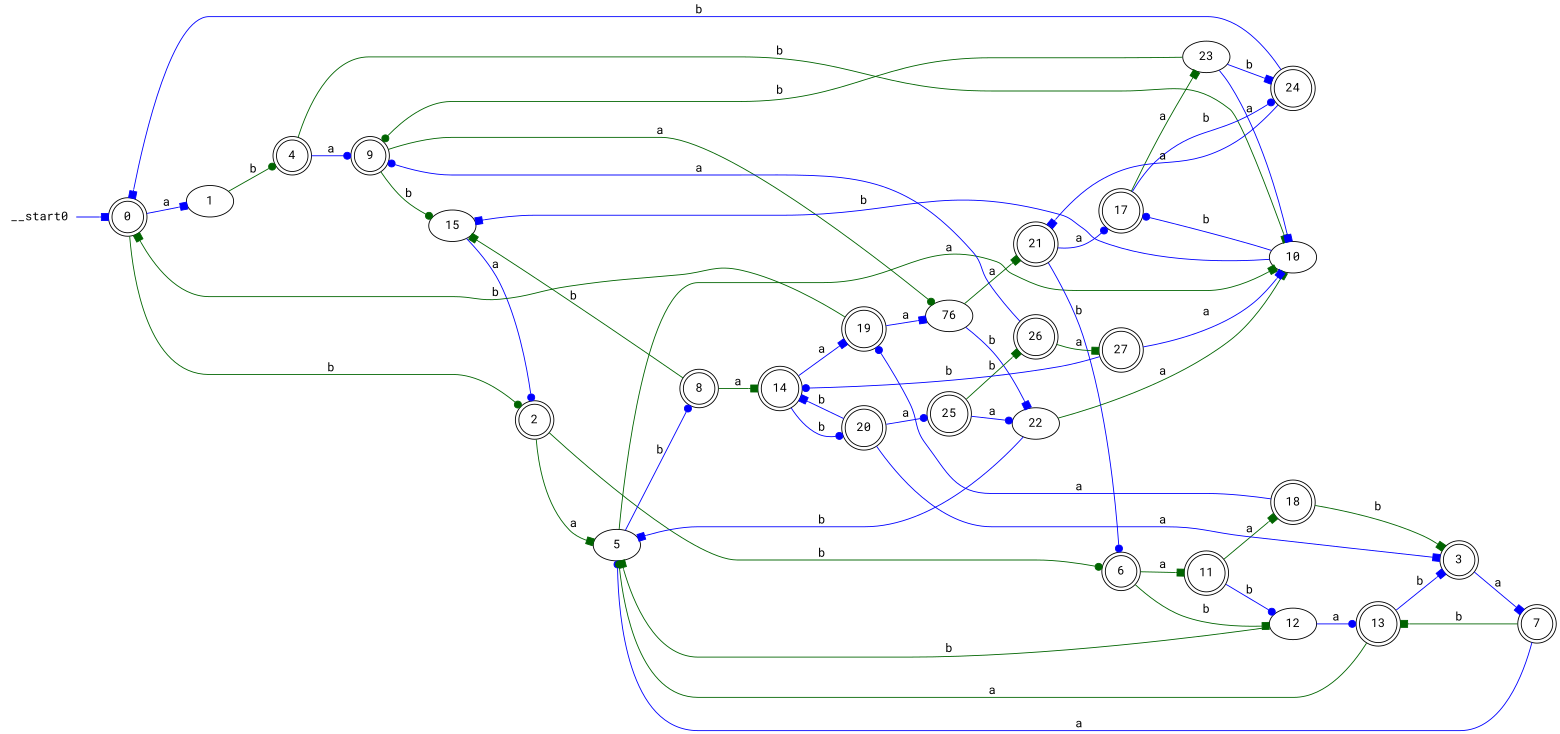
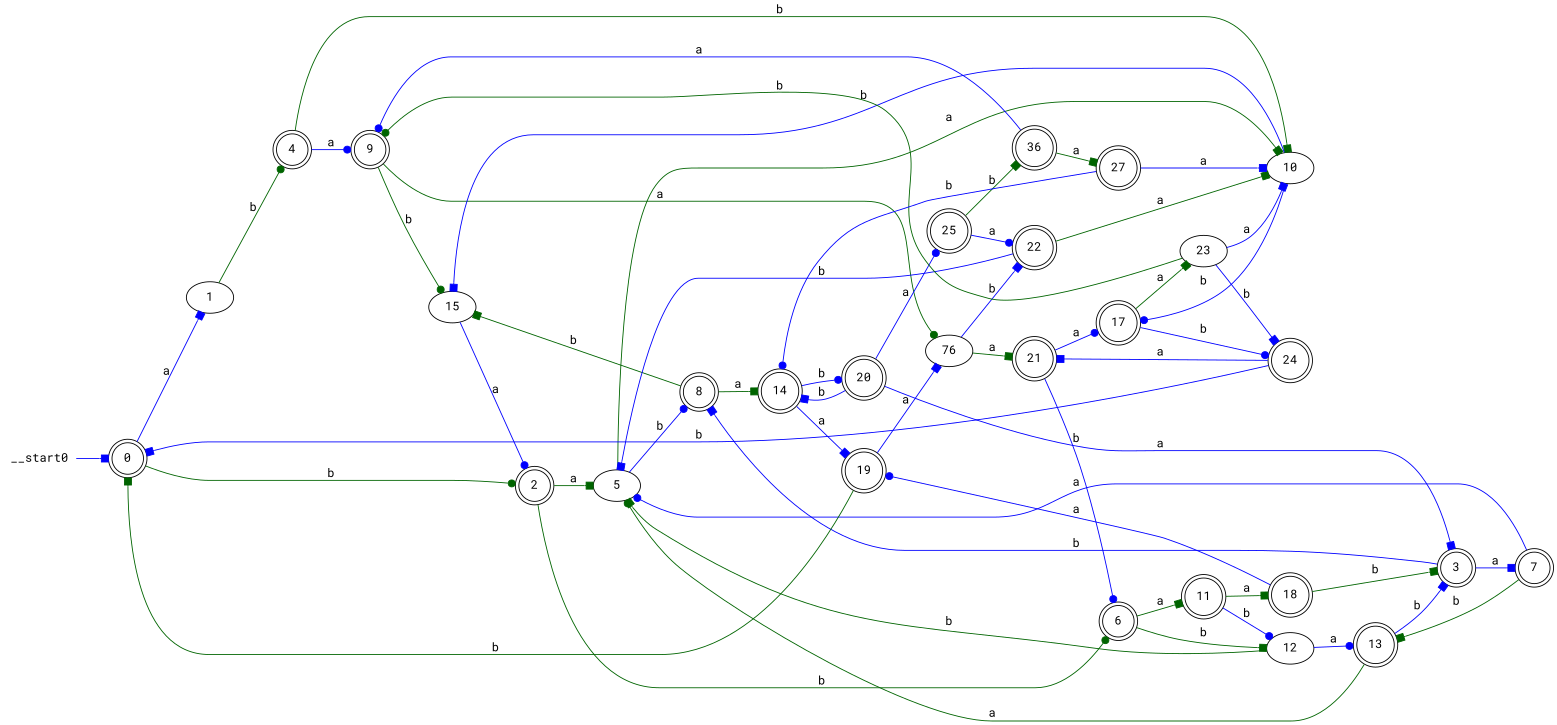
  digraph {
    fontname="Roboto Mono"
    rankdir=LR
    node [fontname="Roboto Mono" shape=doublecircle]
    edge [arrowhead=box color=blue fontname="Roboto Mono"]
    __start0 [shape=none]
    0
    1 [shape=""]
    2
    4
    5 [shape=""]
    6
    3
    7
    8
    9
    10 [shape=""]
    11
    12 [shape=""]
    13
    14
    15 [shape=""]
    n18 [label=76 shape=""]
    17
    18
    19
    20
    21
-   22 [shape=""]
+   22
    23 [shape=""]
    24
    25
-   26
+   26 [label=36]
    27
    __start0 -> 0
    0 -> 1 [label=a]
    0 -> 2 [arrowhead=dot color=darkgreen label=b]
    1 -> 4 [arrowhead=dot color=darkgreen label=b]
    2 -> 5 [color=darkgreen label=a]
    2 -> 6 [arrowhead=dot color=darkgreen label=b]
    4 -> 9 [arrowhead=dot label=a]
    4 -> 10 [color=darkgreen label=b]
    5 -> 8 [arrowhead=dot label=b]
    5 -> 10 [color=darkgreen label=a]
    6 -> 11 [color=darkgreen label=a]
    6 -> 12 [color=darkgreen label=b]
    3 -> 7 [label=a]
+   3 -> 8 [label=b]
    7 -> 5 [arrowhead=dot label=a]
    7 -> 13 [color=darkgreen label=b]
    8 -> 14 [color=darkgreen label=a]
    8 -> 15 [color=darkgreen label=b]
    9 -> 15 [arrowhead=dot color=darkgreen label=b]
    9 -> n18 [arrowhead=dot color=darkgreen label=a]
    10 -> 15 [label=b]
    10 -> 17 [arrowhead=dot label=b]
    11 -> 12 [arrowhead=dot label=b]
    11 -> 18 [color=darkgreen label=a]
    12 -> 5 [color=darkgreen label=b]
    12 -> 13 [arrowhead=dot label=a]
    13 -> 5 [arrowhead=dot color=darkgreen label=a]
    13 -> 3 [label=b]
    14 -> 19 [label=a]
    14 -> 20 [arrowhead=dot label=b]
    15 -> 2 [arrowhead=dot label=a]
    n18 -> 21 [color=darkgreen label=a]
    n18 -> 22 [label=b]
    17 -> 23 [color=darkgreen label=a]
    17 -> 24 [arrowhead=dot label=b]
    18 -> 3 [color=darkgreen label=b]
    18 -> 19 [arrowhead=dot label=a]
    19 -> 0 [color=darkgreen label=b]
    19 -> n18 [label=a]
    20 -> 3 [label=a]
    20 -> 14 [label=b]
    20 -> 25 [arrowhead=dot label=a]
    21 -> 6 [arrowhead=dot label=b]
    21 -> 17 [arrowhead=dot label=a]
    22 -> 5 [label=b]
    22 -> 10 [color=darkgreen label=a]
    23 -> 9 [arrowhead=dot color=darkgreen label=b]
    23 -> 10 [label=a]
    23 -> 24 [label=b]
    24 -> 0 [label=b]
    24 -> 21 [label=a]
    25 -> 22 [arrowhead=dot label=a]
    25 -> 26 [color=darkgreen label=b]
    26 -> 9 [arrowhead=dot label=a]
    26 -> 27 [color=darkgreen label=a]
    27 -> 10 [label=a]
    27 -> 14 [arrowhead=dot label=b]
  }
